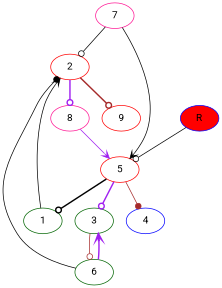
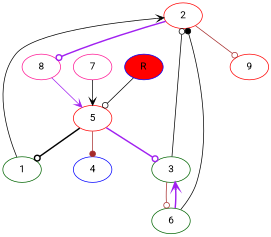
  digraph {
    fontname=Roboto
    node [color=red fontname=Roboto]
    edge [arrowhead=odot color=black fontname=Roboto style=solid]
    2
    1 [color=darkgreen]
    8 [color=deeppink]
    9
    5
    3 [color=darkgreen]
    6 [color=darkgreen]
    4 [color=blue]
    7 [color=deeppink]
    R [color=blue fillcolor="#ff0000" style=filled]
    2 -> 8 [color=purple style=bold]
-   2 -> 9 [color=brown style=bold]
+   2 -> 9 [color=brown]
    1 -> 2 [arrowhead=vee]
    8 -> 5 [arrowhead=vee color=purple]
    5 -> 1 [style=bold]
    5 -> 3 [color=purple style=bold]
    5 -> 4 [arrowhead=dot color=brown]
-   7 -> 2
+   3 -> 2
    3 -> 6 [color=brown]
    6 -> 2 [arrowhead=dot]
    6 -> 3 [arrowhead=vee color=purple style=bold]
    7 -> 5 [arrowhead=vee]
    R -> 5
  }
